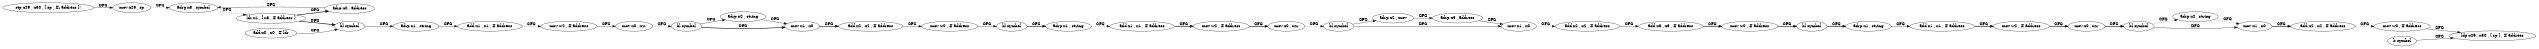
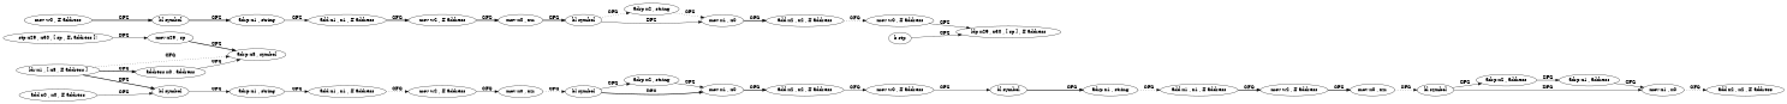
  digraph {
    rankdir=LR
    edge [style=solid]
    n1 [label="stp x29 , x30 , [ sp , #- address ]!"]
    n2 [label="mov x29 , sp"]
    n3 [label="adrp x8 , symbol"]
    n4 [label="ldr x1 , [ x8 , # address ]"]
-   n5 [label="adrp x0 , address"]
+   n5 [label="address x0 , address"]
    n6 [label="bl symbol"]
    n7 [label="adrp x1 , string"]
-   n8 [label="add x0 , x0 , # ldr"]
+   n8 [label="add x0 , x0 , # address"]
    n9 [label="add x1 , x1 , # address"]
    n10 [label="mov w2 , # address"]
    n11 [label="mov x0 , xzr"]
    n12 [label="bl symbol"]
    n13 [label="adrp x2 , string"]
    n14 [label="mov x1 , x0"]
    n15 [label="add x2 , x2 , # address"]
    n16 [label="mov w0 , # address"]
    n17 [label="bl symbol"]
    n18 [label="adrp x1 , string"]
    n19 [label="add x1 , x1 , # address"]
    n20 [label="mov w2 , # address"]
    n21 [label="mov x0 , xzr"]
    n22 [label="bl symbol"]
-   n23 [label="adrp x2 , mov"]
+   n23 [label="adrp x2 , address"]
    n24 [label="mov x1 , x0"]
-   n25 [label="adrp x3 , address"]
+   n25 [label="adrp x1 , address"]
    n26 [label="add x2 , x2 , # address"]
-   n27 [label="add x3 , x3 , # address"]
    n28 [label="mov w0 , # address"]
    n29 [label="bl symbol"]
    n30 [label="adrp x1 , string"]
    n31 [label="add x1 , x1 , # address"]
    n32 [label="mov w2 , # address"]
    n33 [label="mov x0 , xzr"]
    n34 [label="bl symbol"]
    n35 [label="adrp x2 , string"]
    n36 [label="mov x1 , x0"]
    n37 [label="add x2 , x2 , # address"]
    n38 [label="mov w0 , # address"]
    n39 [label="ldp x29 , x30 , [ sp ] , # address"]
-   n40 [label="b symbol"]
+   n40 [label="b stp"]
    n1 -> n2 [label=DFG]
-   n2 -> n3 [label=CFG style=dotted]
-   n3 -> n4 [label=CFG style=dotted]
+   n2 -> n3 [label=CFG style=bold]
+   n4 -> n3 [label=CFG style=dotted]
    n4 -> n5 [label=CFG style=bold]
    n4 -> n6 [label=DFG style=bold]
    n5 -> n3 [label=CFG]
    n6 -> n7 [label=CFG]
    n7 -> n9 [label=CFG]
    n8 -> n6 [label=CFG]
    n9 -> n10 [label=CFG style=dotted]
    n10 -> n11 [label=CFG]
    n11 -> n12 [label=CFG style=dotted]
    n12 -> n13 [label=CFG]
    n12 -> n14 [label=DFG style=bold]
    n13 -> n14 [label=CFG]
    n14 -> n15 [label=CFG style=bold]
    n15 -> n16 [label=CFG]
    n16 -> n17 [label=CFG]
    n17 -> n18 [label=CFG style=bold]
    n18 -> n19 [label=CFG style=dotted]
    n19 -> n20 [label=CFG style=bold]
    n20 -> n21 [label=CFG style=bold]
    n21 -> n22 [label=CFG style=dotted]
    n22 -> n23 [label=CFG]
    n22 -> n24 [label=DFG]
    n23 -> n25 [label=CFG]
    n24 -> n26 [label=CFG style=dotted]
    n25 -> n24 [label=CFG]
-   n26 -> n27 [label=CFG]
-   n27 -> n28 [label=CFG style=bold]
    n28 -> n29 [label=CFG style=bold]
    n29 -> n30 [label=CFG style=bold]
    n30 -> n31 [label=CFG]
    n31 -> n32 [label=CFG style=bold]
    n32 -> n33 [label=CFG style=bold]
    n33 -> n34 [label=CFG style=bold]
    n34 -> n35 [label=CFG style=dotted]
    n34 -> n36 [label=DFG]
    n35 -> n36 [label=CFG style=dotted]
    n36 -> n37 [label=CFG style=bold]
    n37 -> n38 [label=CFG style=dotted]
    n38 -> n39 [label=CFG]
    n40 -> n39 [label=CFG]
  }
